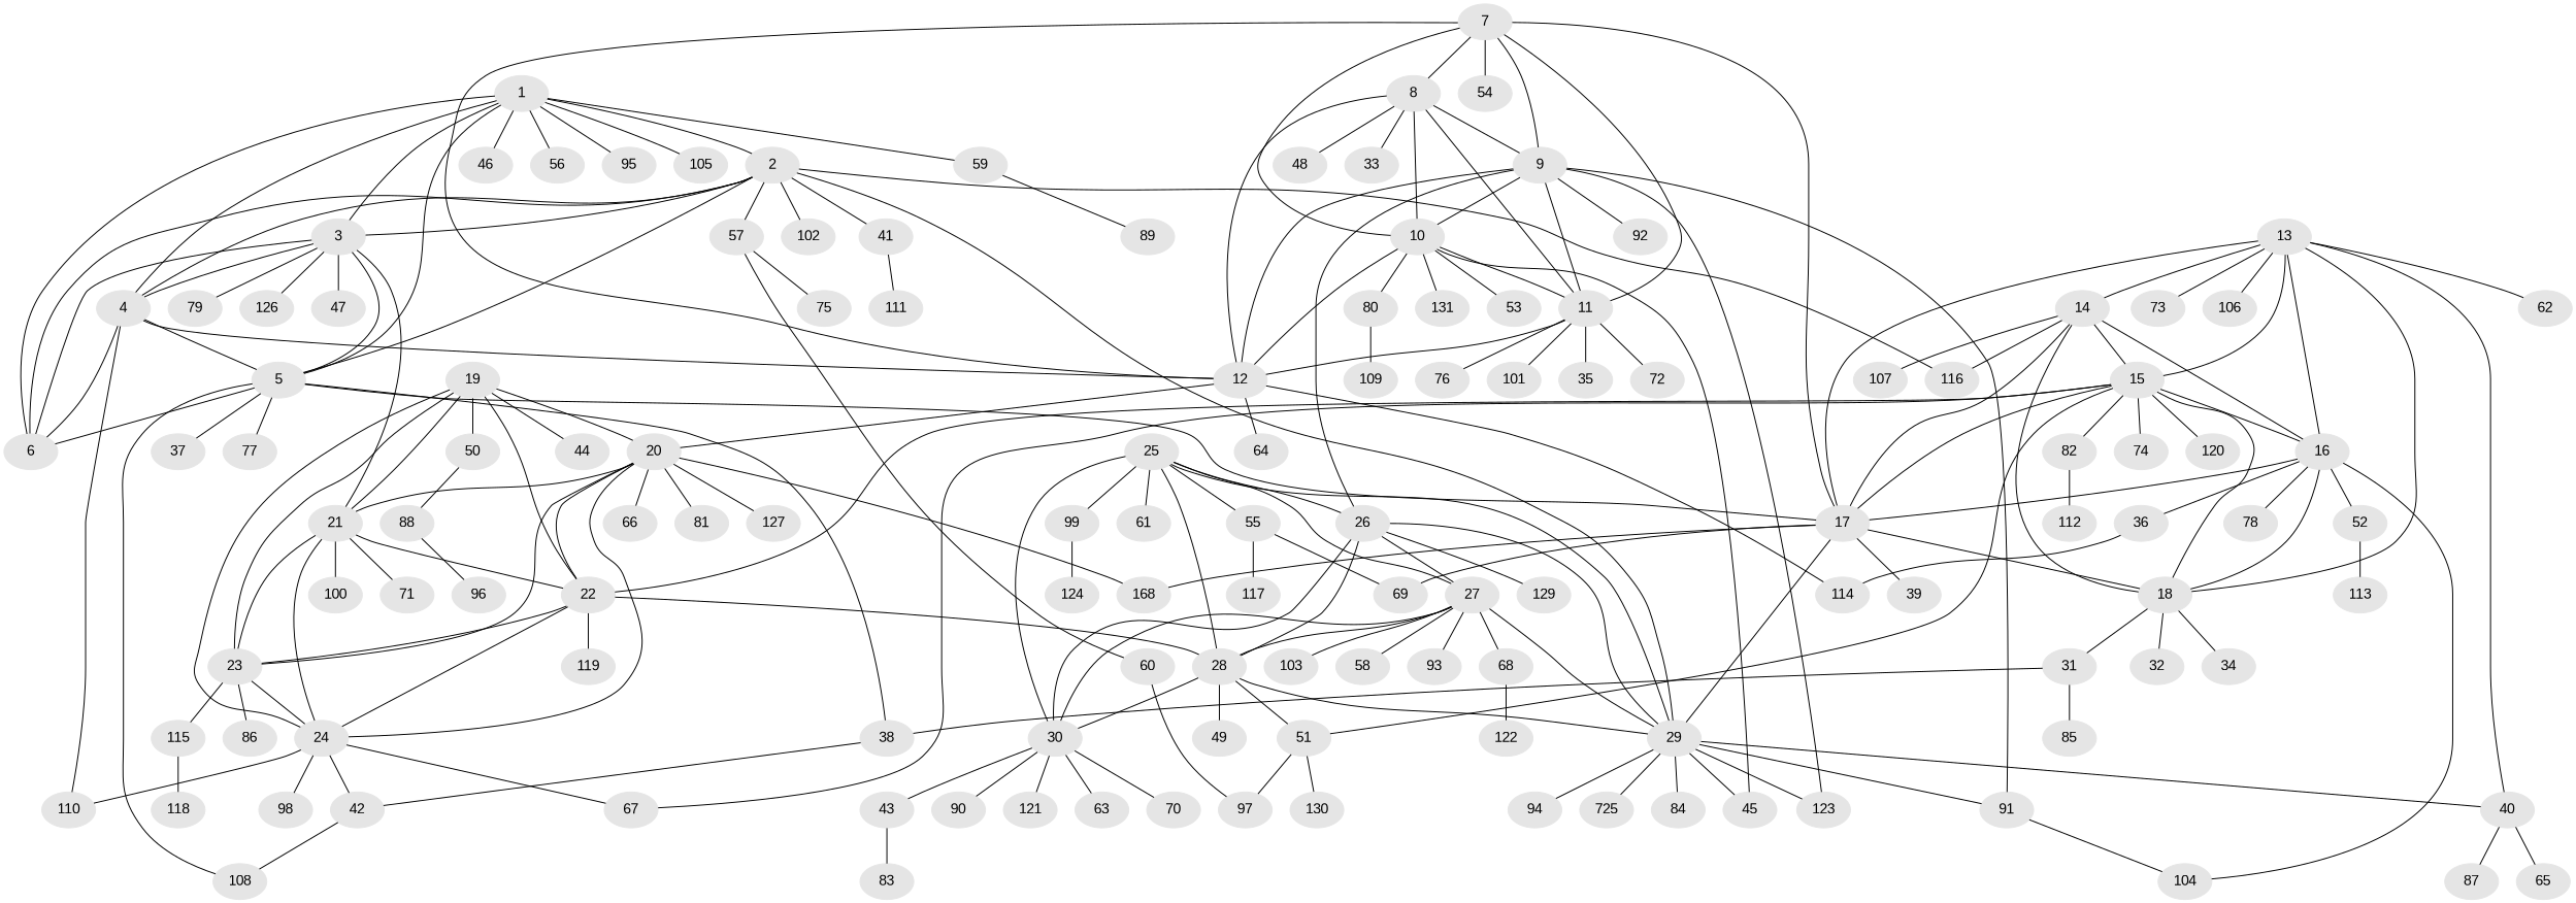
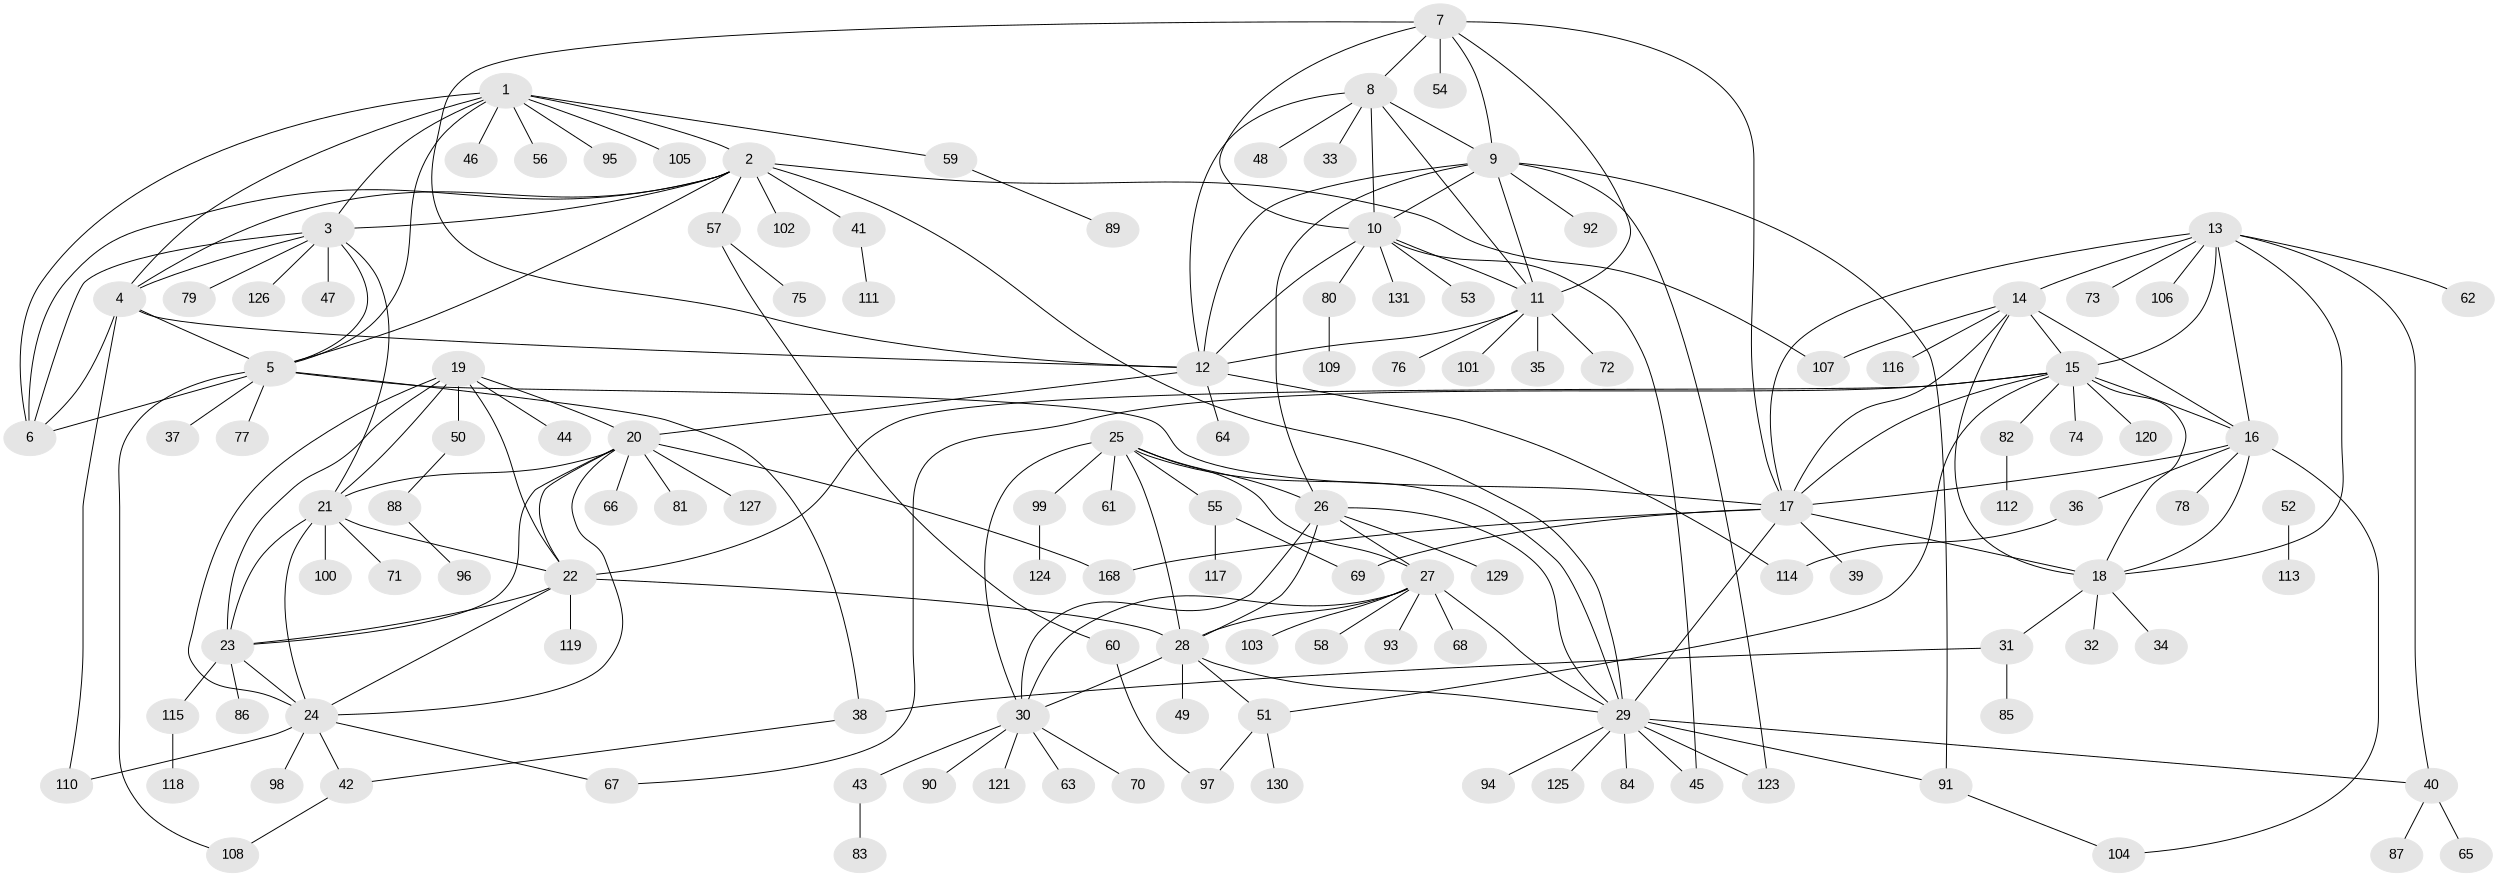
  graph {
    fontname="Liberation Sans"
    node [color=gray90 fontname="Liberation Sans" style=filled]
    edge [fontname="Liberation Sans"]
    1
    2
    3
    4
    5
    6
    46
    56
    59
    95
    105
    29
    41
    57
    102
    107
    21
    47
    79
    126
    12
    110
    17
    37
    38
    77
    108
    89
    91
    123
    45
    40
    84
    94
-   125 [label=725]
+   125
    111
    60
    75
    22
    23
    24
    71
    100
    20
    64
    114
    18
    39
    69
    n50 [label=168]
    42
    7
    8
    9
    10
    11
    54
    33
    48
    26
    92
    53
    80
    131
    35
    72
    76
    101
    28
    27
    30
    129
    104
    109
    66
    81
    127
    13
    14
    15
    16
    62
    73
    106
    116
    51
    67
    74
    82
    120
    36
    52
    78
    31
    32
    34
    65
    87
    119
    97
    130
    112
    113
    85
    19
    44
    50
    86
    115
    98
    88
    49
    118
    25
    55
    61
    99
    58
    68
    93
    103
    43
    63
    70
    90
    121
    117
    124
-   122
    83
    96
    1 -- 2
    1 -- 3
    1 -- 4
    1 -- 5
    1 -- 6
    1 -- 46
    1 -- 56
    1 -- 59
    1 -- 95
    1 -- 105
    2 -- 3
    2 -- 4
    2 -- 5
    2 -- 6
    2 -- 29
    2 -- 41
    2 -- 57
    2 -- 102
-   2 -- 116
+   2 -- 107
    3 -- 4
    3 -- 5
    3 -- 6
    3 -- 21
    3 -- 47
    3 -- 79
    3 -- 126
    4 -- 5
    4 -- 6
    4 -- 12
    4 -- 110
    5 -- 6
    5 -- 17
    5 -- 37
    5 -- 38
    5 -- 77
    5 -- 108
    59 -- 89
    29 -- 91
    29 -- 123
    29 -- 45
    29 -- 40
    29 -- 84
    29 -- 94
    29 -- 125
    41 -- 111
    57 -- 60
    57 -- 75
    21 -- 22
    21 -- 23
    21 -- 24
    21 -- 71
    21 -- 100
    12 -- 20
    12 -- 64
    12 -- 114
    17 -- 29
    17 -- 18
    17 -- 39
    17 -- 69
    17 -- n50
    38 -- 42
    91 -- 104
    40 -- 65
    40 -- 87
    60 -- 97
    22 -- 23
    22 -- 24
    22 -- 28
    22 -- 119
    23 -- 24
    23 -- 86
    23 -- 115
    24 -- 110
    24 -- 42
    24 -- 67
    24 -- 98
    20 -- 21
    20 -- 22
    20 -- 23
    20 -- 24
    20 -- n50
    20 -- 66
    20 -- 81
    20 -- 127
    18 -- 31
    18 -- 32
    18 -- 34
    42 -- 108
    7 -- 12
    7 -- 17
    7 -- 8
    7 -- 9
    7 -- 10
    7 -- 11
    7 -- 54
    8 -- 12
    8 -- 9
    8 -- 10
    8 -- 11
    8 -- 33
    8 -- 48
    9 -- 12
    9 -- 91
    9 -- 123
    9 -- 10
    9 -- 11
    9 -- 26
    9 -- 92
    10 -- 12
    10 -- 45
    10 -- 11
    10 -- 53
    10 -- 80
    10 -- 131
    11 -- 12
    11 -- 35
    11 -- 72
    11 -- 76
    11 -- 101
    26 -- 29
    26 -- 28
    26 -- 27
    26 -- 30
    26 -- 129
    80 -- 109
    28 -- 29
    28 -- 30
    28 -- 51
    28 -- 49
    27 -- 29
    27 -- 28
    27 -- 30
    27 -- 58
    27 -- 68
    27 -- 93
    27 -- 103
    30 -- 43
    30 -- 63
    30 -- 70
    30 -- 90
    30 -- 121
    13 -- 17
    13 -- 40
    13 -- 18
    13 -- 14
    13 -- 15
    13 -- 16
    13 -- 62
    13 -- 73
    13 -- 106
    14 -- 107
    14 -- 17
    14 -- 18
    14 -- 15
    14 -- 16
    14 -- 116
    15 -- 17
    15 -- 22
    15 -- 18
    15 -- 16
    15 -- 51
    15 -- 67
    15 -- 74
    15 -- 82
    15 -- 120
    16 -- 17
    16 -- 18
    16 -- 104
    16 -- 36
-   16 -- 52
    16 -- 78
    51 -- 97
    51 -- 130
    82 -- 112
    36 -- 114
    52 -- 113
    31 -- 38
    31 -- 85
    19 -- 21
    19 -- 22
    19 -- 23
    19 -- 24
    19 -- 20
    19 -- 44
    19 -- 50
    50 -- 88
    115 -- 118
    88 -- 96
    25 -- 29
    25 -- 26
    25 -- 28
    25 -- 27
    25 -- 30
    25 -- 55
    25 -- 61
    25 -- 99
    55 -- 69
    55 -- 117
    99 -- 124
-   68 -- 122
    43 -- 83
  }
